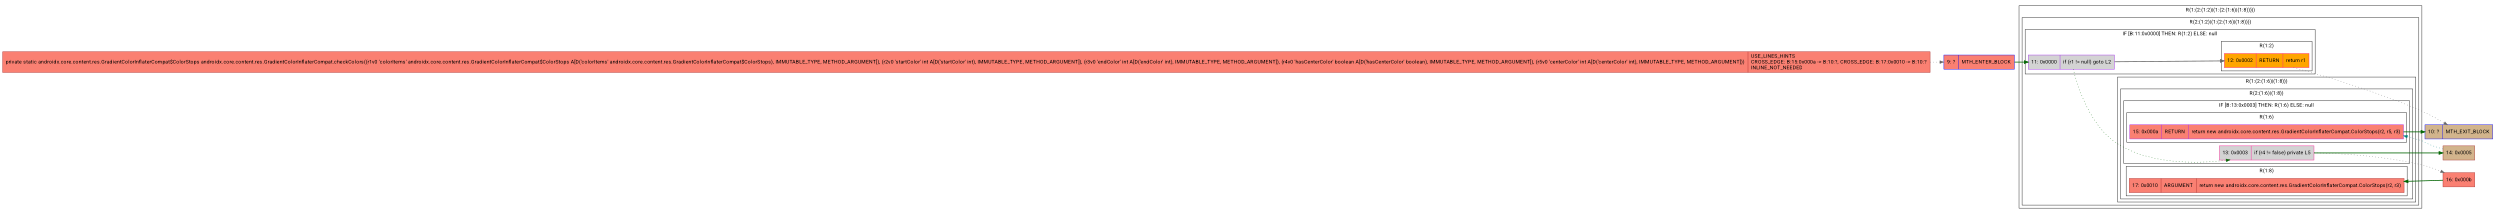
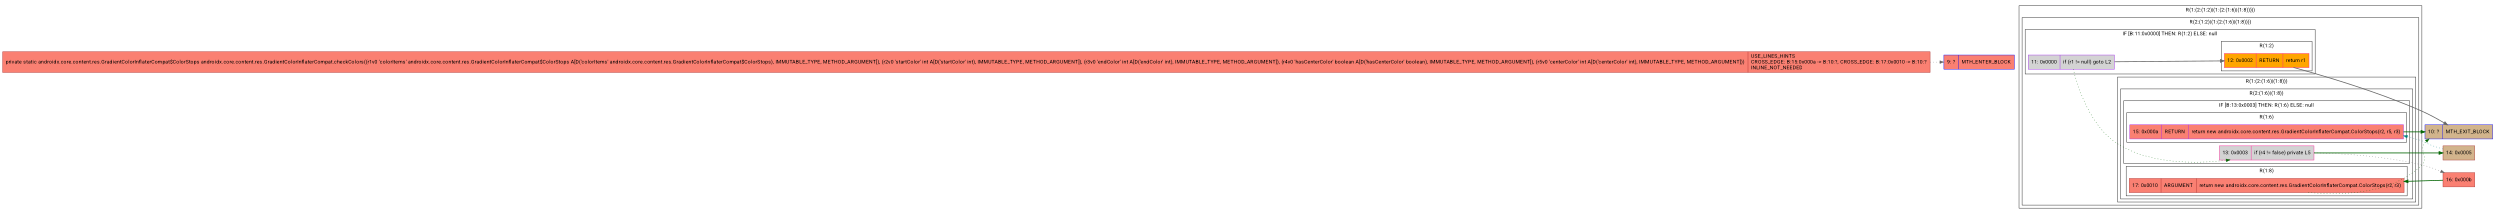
  digraph {
    fontname=Roboto
    rankdir=LR
    node [color=brown fillcolor=salmon fontname=Roboto shape=record style=filled]
    edge [color=darkgreen fontname=Roboto style=dotted]
    n1 [color=deeppink fillcolor=orange label="{12\:\ 0x0002|RETURN\l|return r1\l}"]
    n2 [color=purple fillcolor=lightgrey label="{11\:\ 0x0000|if (r1 != null) goto L2\l}"]
    n3 [color=purple label="{15\:\ 0x000a|RETURN\l|return new androidx.core.content.res.GradientColorInflaterCompat.ColorStops(r2, r5, r3)\l}"]
    n4 [color=deeppink fillcolor=lightgrey label="{13\:\ 0x0003|if (r4 != false) private L5\l}"]
    n5 [label="{17\:\ 0x0010|ARGUMENT\l|return new androidx.core.content.res.GradientColorInflaterCompat.ColorStops(r2, r3)\l}"]
    n6 [color=blue fillcolor=tan label="{10\:\ ?|MTH_EXIT_BLOCK\l}"]
    n7 [fillcolor=tan label="{14\:\ 0x0005}"]
    n8 [label="{16\:\ 0x000b}"]
    n9 [color=blue label="{9\:\ ?|MTH_ENTER_BLOCK\l}"]
    n10 [label="{private static androidx.core.content.res.GradientColorInflaterCompat$ColorStops androidx.core.content.res.GradientColorInflaterCompat.checkColors((r1v0 'colorItems' androidx.core.content.res.GradientColorInflaterCompat$ColorStops A[D('colorItems' androidx.core.content.res.GradientColorInflaterCompat$ColorStops), IMMUTABLE_TYPE, METHOD_ARGUMENT]), (r2v0 'startColor' int A[D('startColor' int), IMMUTABLE_TYPE, METHOD_ARGUMENT]), (r3v0 'endColor' int A[D('endColor' int), IMMUTABLE_TYPE, METHOD_ARGUMENT]), (r4v0 'hasCenterColor' boolean A[D('hasCenterColor' boolean), IMMUTABLE_TYPE, METHOD_ARGUMENT]), (r5v0 'centerColor' int A[D('centerColor' int), IMMUTABLE_TYPE, METHOD_ARGUMENT]))  | USE_LINES_HINTS\lCROSS_EDGE: B:15:0x000a \-\> B:10:?, CROSS_EDGE: B:17:0x0010 \-\> B:10:?\lINLINE_NOT_NEEDED\l}"]
    subgraph cluster_1 {
      label="R(1:(2:(1:2)|(1:(2:(1:6)|(1:8)))))"
      subgraph cluster_2 {
        label="R(2:(1:2)|(1:(2:(1:6)|(1:8))))"
        subgraph cluster_3 {
          label="IF [B:11:0x0000] THEN: R(1:2) ELSE: null"
          n2
          subgraph cluster_4 {
            label="R(1:2)"
            n1
          }
        }
        subgraph cluster_5 {
          label="R(1:(2:(1:6)|(1:8)))"
          subgraph cluster_6 {
            label="R(2:(1:6)|(1:8))"
            subgraph cluster_7 {
              label="IF [B:13:0x0003] THEN: R(1:6) ELSE: null"
              n4
              subgraph cluster_8 {
                label="R(1:6)"
                n3
              }
            }
            subgraph cluster_9 {
              label="R(1:8)"
              n5
            }
          }
        }
      }
    }
-   n1 -> n6 [color=gray40]
+   n1 -> n6 [color=gray40 style=bold]
    n2 -> n1 [color=gray40 style=bold]
    n2 -> n4
    n3 -> n6 [style=bold]
    n4 -> n7 [style=bold]
    n4 -> n8 [color=gray40]
+   n5 -> n6
    n7 -> n3 [color=teal]
    n8 -> n5 [style=bold]
-   n9 -> n2 [style=bold]
    n10 -> n9 [color=gray40]
  }
